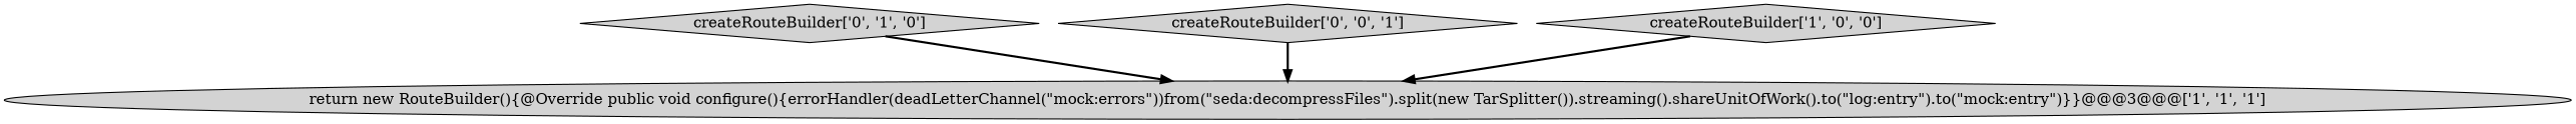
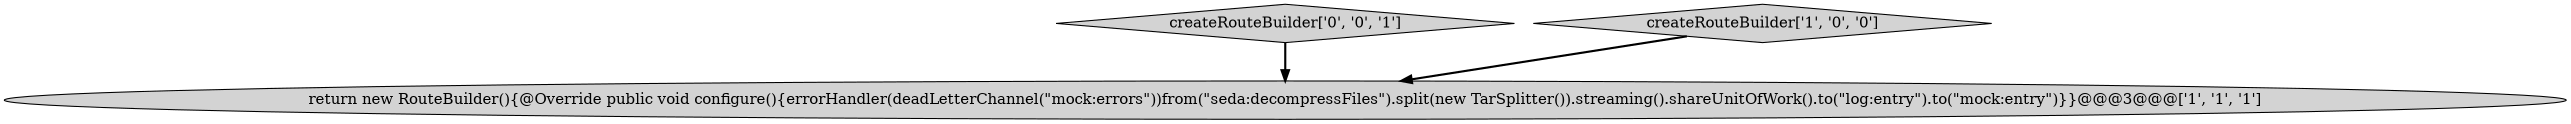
  digraph {
    node [fillcolor=lightgray shape=diamond style=filled]
    edge [style=bold]
    n1 [label="return new RouteBuilder(){@Override public void configure(){errorHandler(deadLetterChannel(\"mock:errors\"))from(\"seda:decompressFiles\").split(new TarSplitter()).streaming().shareUnitOfWork().to(\"log:entry\").to(\"mock:entry\")}}@@@3@@@['1', '1', '1']" shape=ellipse]
-   n2 [label="createRouteBuilder['0', '1', '0']"]
    n3 [label="createRouteBuilder['0', '0', '1']"]
    n4 [label="createRouteBuilder['1', '0', '0']"]
-   n2 -> n1
    n3 -> n1
    n4 -> n1
  }
